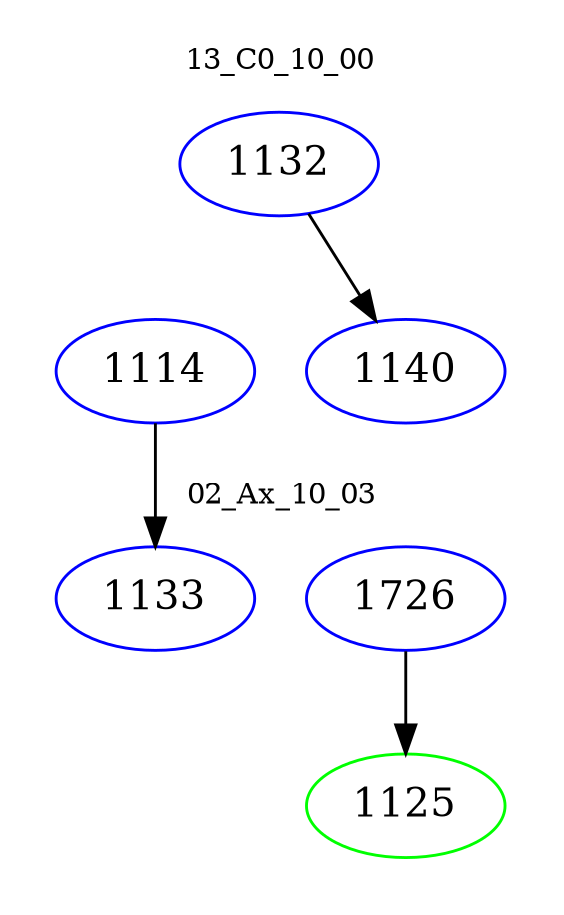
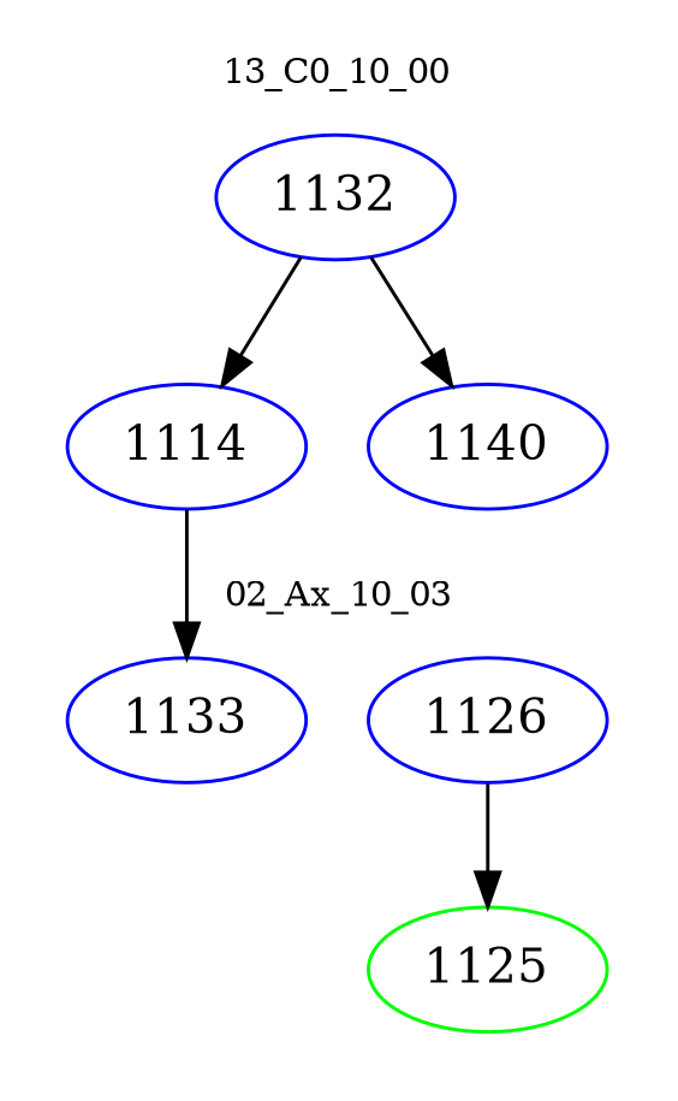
  digraph {
    node [color=blue]
    edge [color=black]
-   n1 [label=1726]
+   n1 [label=1126]
    n2 [color=green label=1125]
    n3 [label=1133]
    n4 [label=1132]
    n5 [label=1114]
    n6 [label=1140]
    subgraph cluster_1 {
      color=white
      fontsize=10
      label="02_Ax_10_03"
      n1
      n2
      n3
    }
    subgraph cluster_2 {
      color=white
      fontsize=10
      label="13_C0_10_00"
      n4
      n5
      n6
    }
    n1 -> n2
+   n4 -> n5
    n4 -> n6
    n5 -> n3
  }
